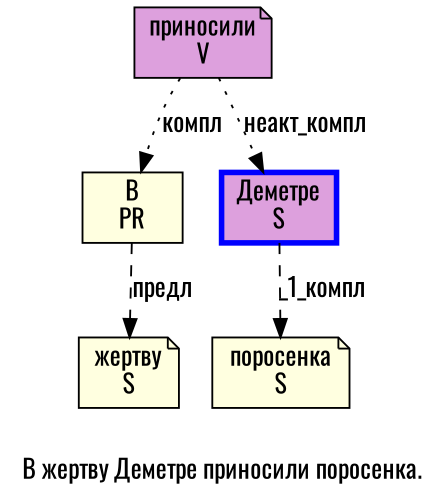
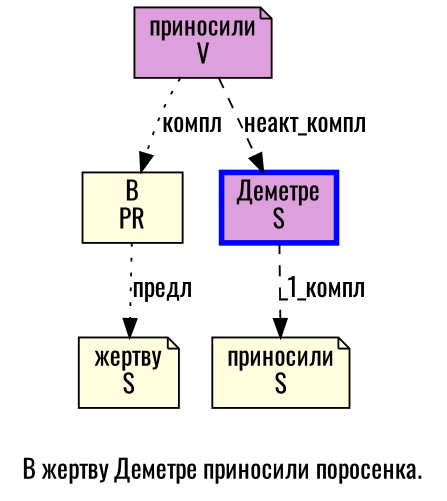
  digraph {
    fontname=Oswald
    label="В жертву Деметре приносили поросенка."
    node [fillcolor=lightyellow fontname=Oswald penwidth=1 shape=note style=filled]
    edge [fontname=Oswald style=dashed]
    n1 [label="В\nPR" shape=box]
    n2 [label="жертву\nS"]
    n3 [color=blue fillcolor=plum label="Деметре\nS" penwidth=3 shape=box]
-   n4 [label="поросенка\nS"]
+   n4 [label="приносили\nS"]
    n5 [fillcolor=plum label="приносили\nV"]
-   n1 -> n2 [label="предл"]
+   n1 -> n2 [label="предл" style=dotted]
    n3 -> n4 [label="_1_компл"]
    n5 -> n1 [label="компл" style=dotted]
-   n5 -> n3 [label="неакт_компл" style=dotted]
+   n5 -> n3 [label="неакт_компл"]
  }
